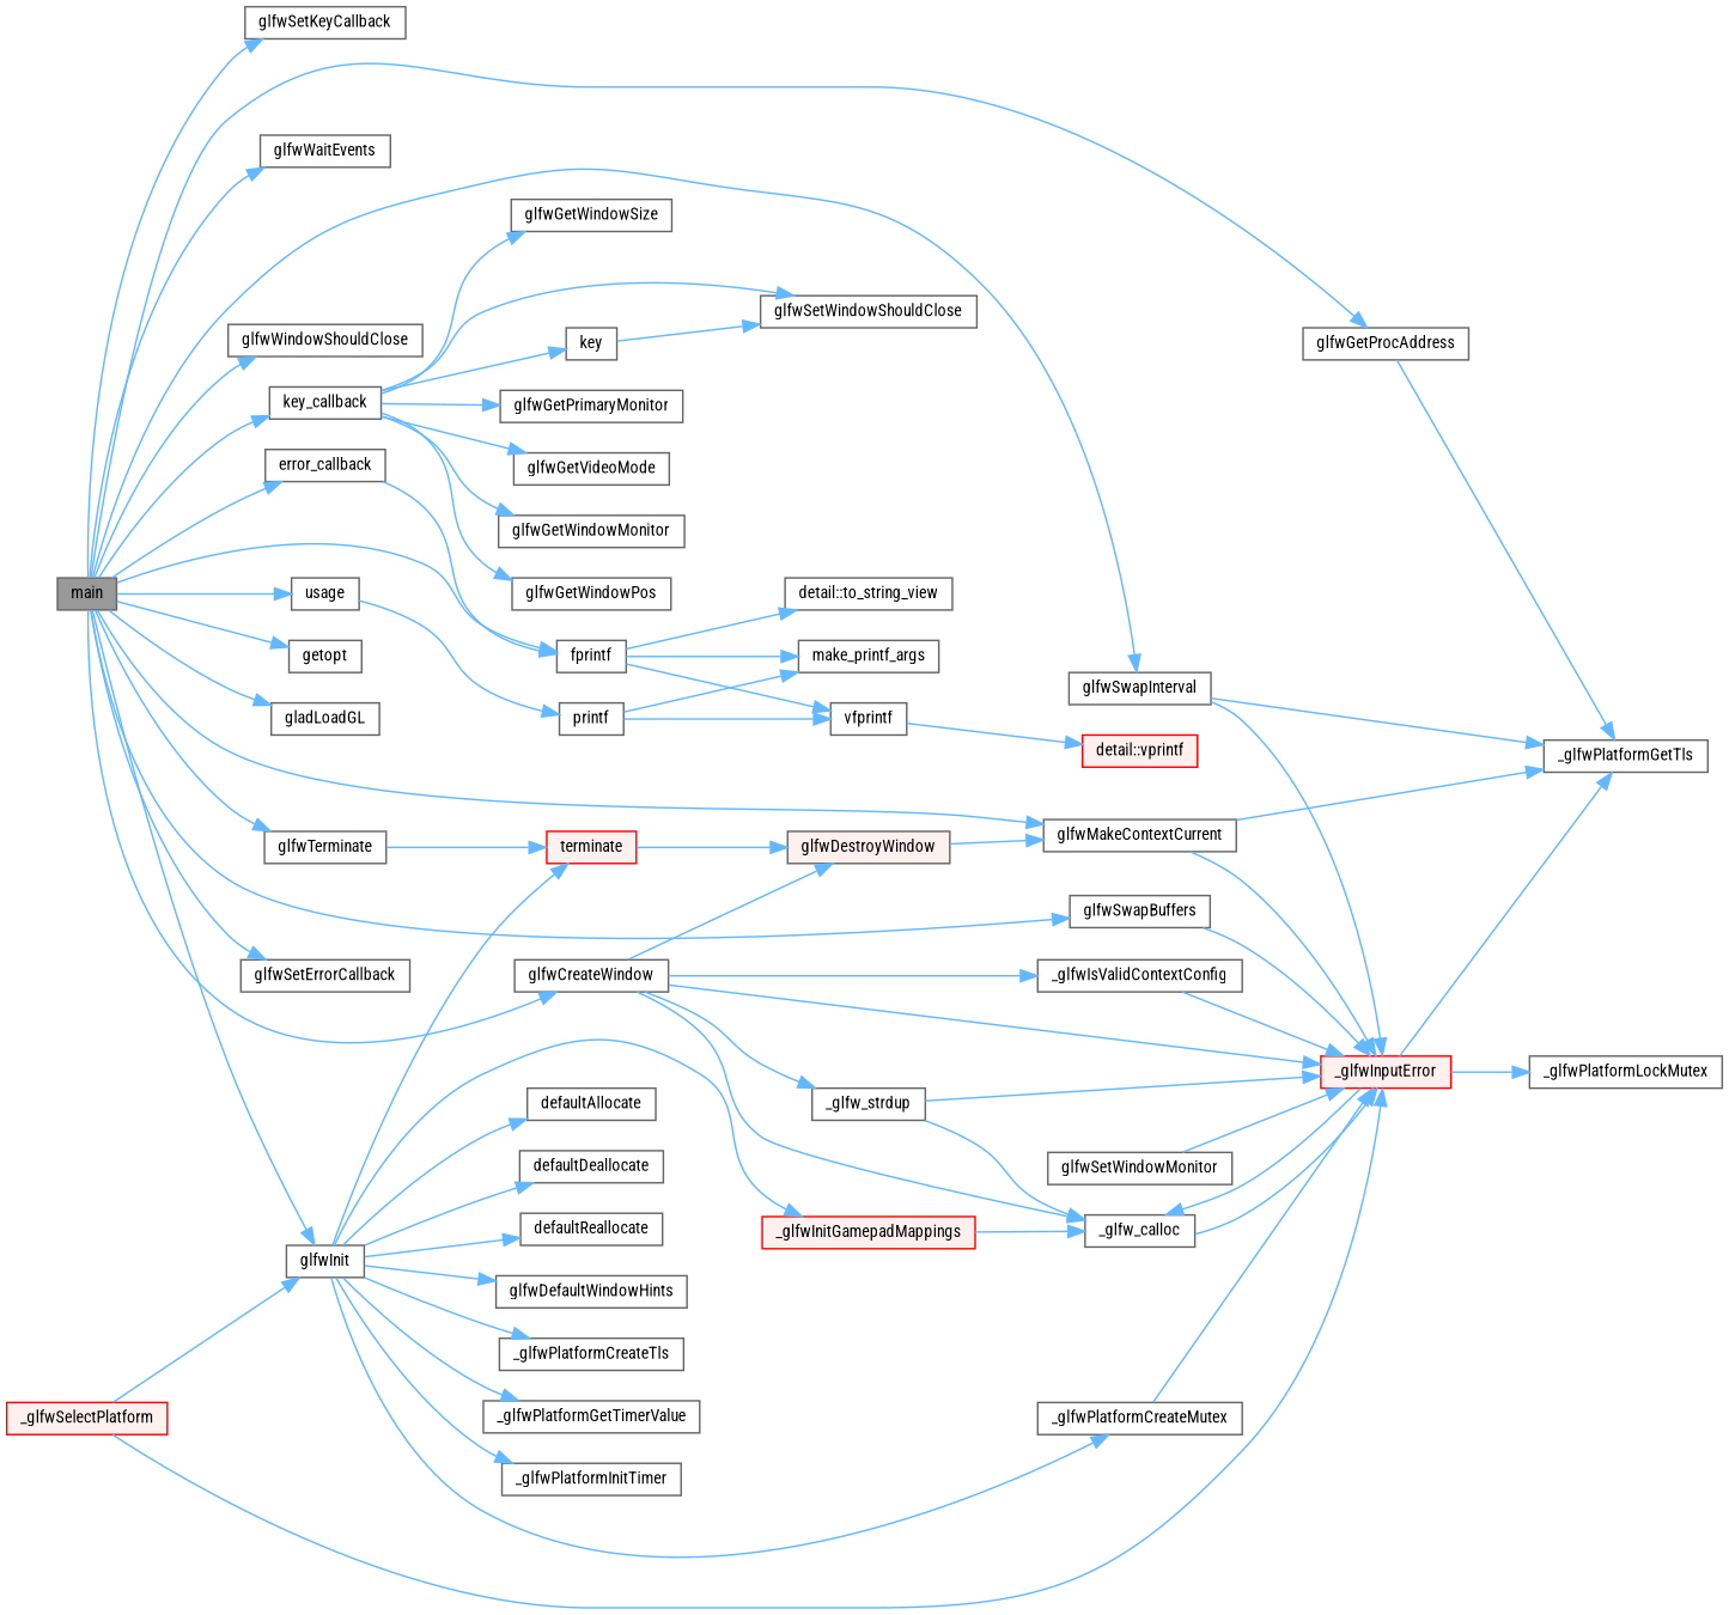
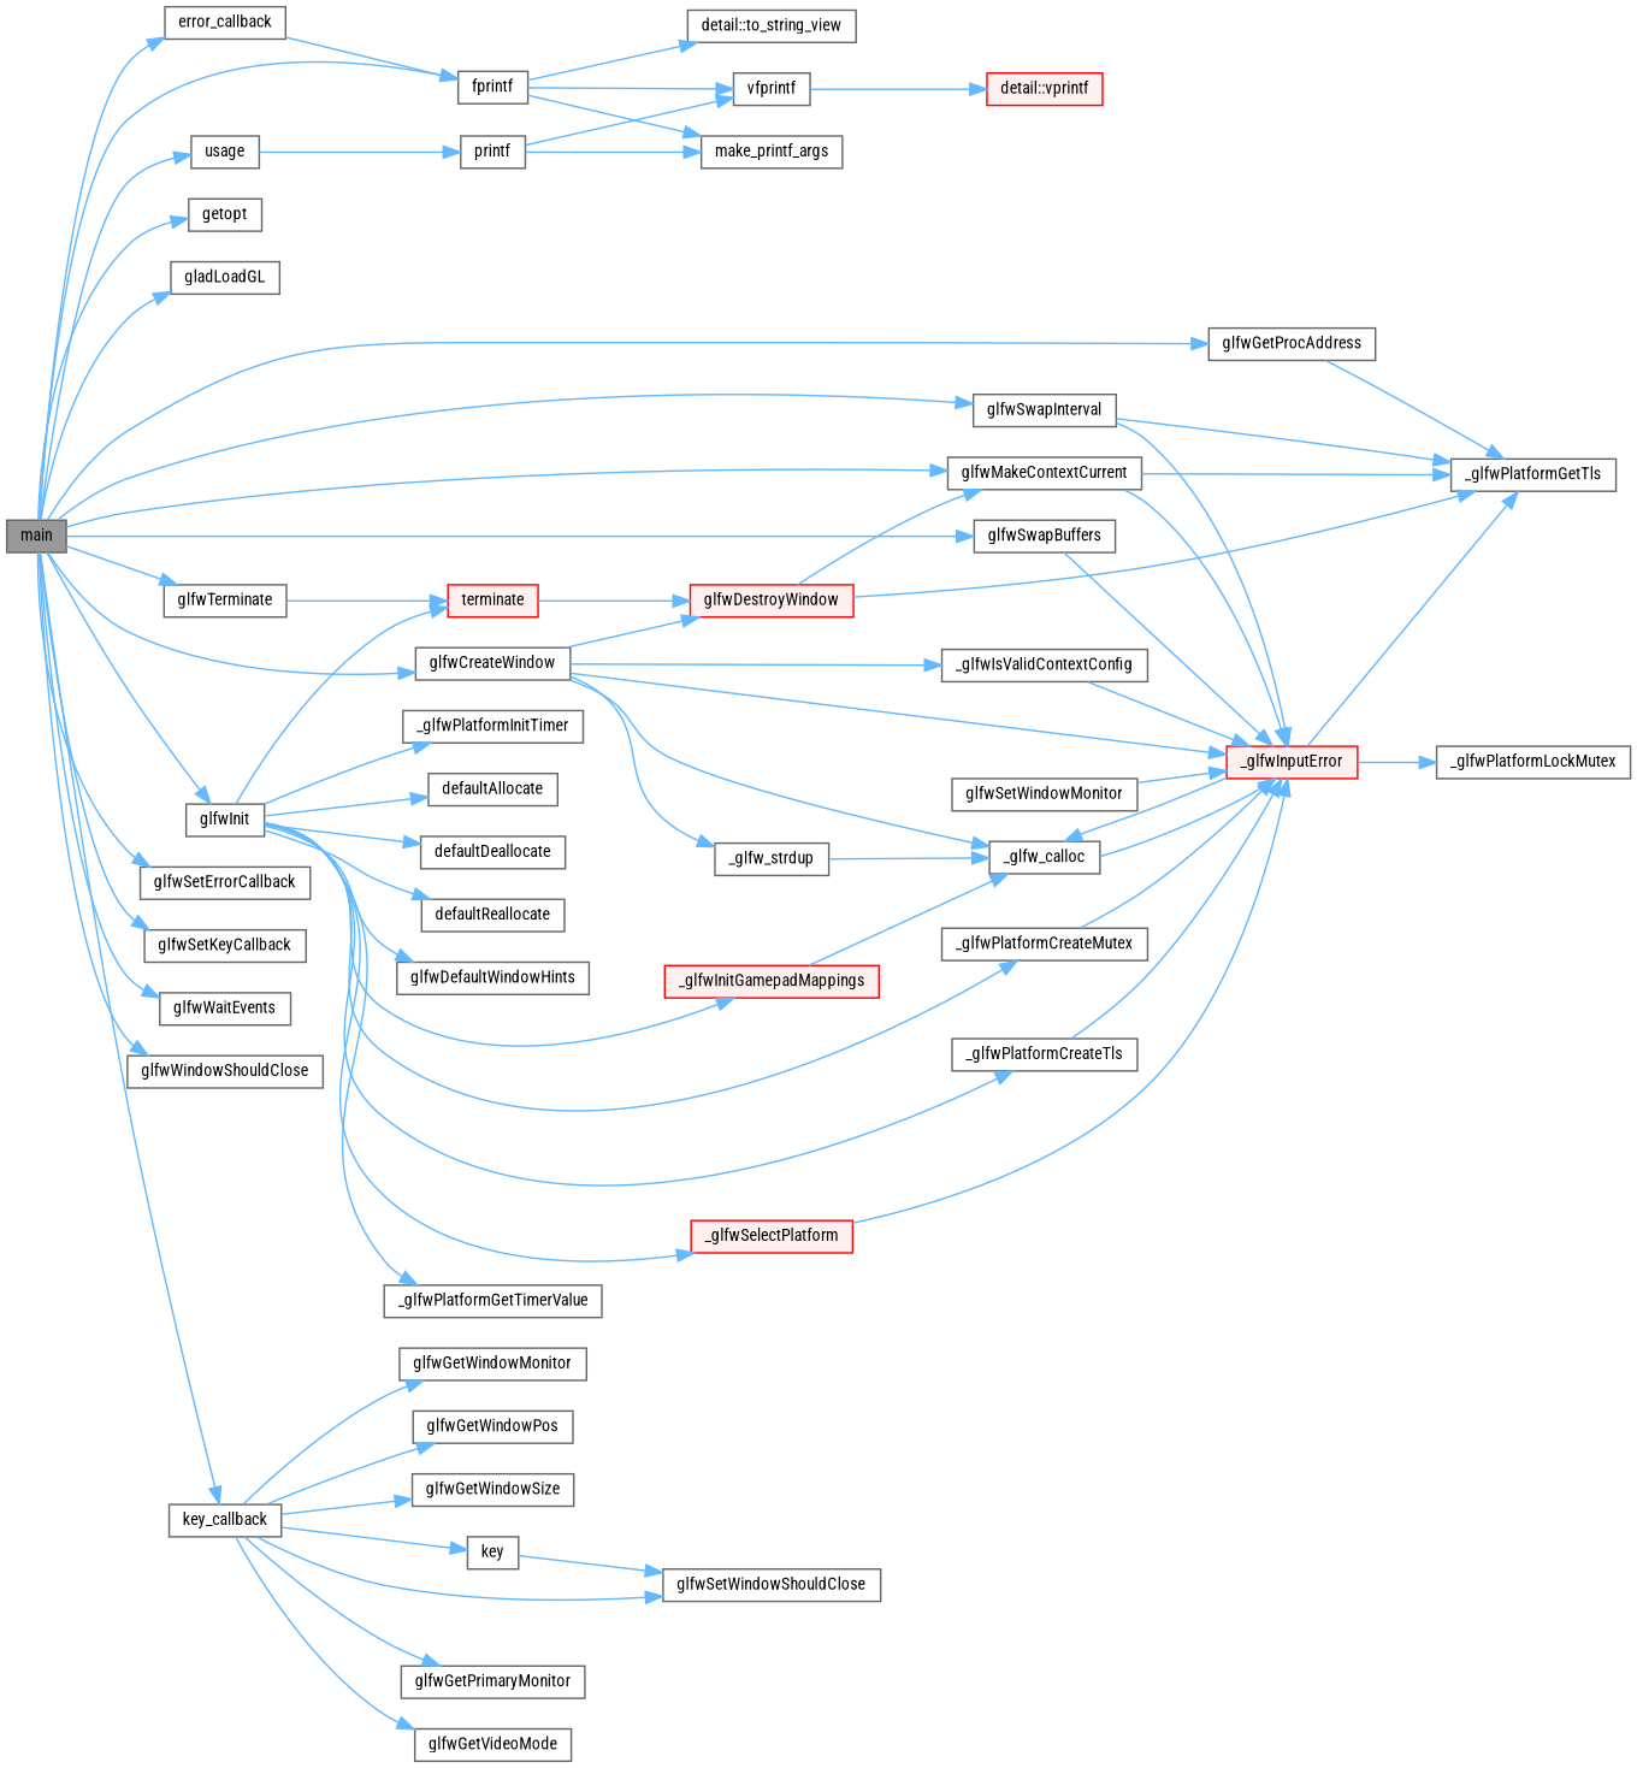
  digraph {
    fontname="Roboto Condensed"
    rankdir=LR
    node [color=grey40 fillcolor=white fontname="Roboto Condensed" fontsize=10 shape=box style=filled]
    edge [color=steelblue1 fontname="Roboto Condensed" fontsize=10 labelfontname=Helvetica labelfontsize=10 style=solid]
    n1 [color=gray40 fillcolor=grey60 fontcolor=black height=0.2 label=main width=0.4]
    n2 [height=0.2 label=error_callback width=0.4]
    n3 [height=0.2 label=fprintf width=0.4]
    n4 [height=0.2 label=getopt width=0.4]
    n5 [height=0.2 label=gladLoadGL width=0.4]
    n6 [height=0.2 label=glfwCreateWindow width=0.4]
    n7 [height=0.2 label=glfwMakeContextCurrent width=0.4]
    n8 [height=0.2 label=glfwGetProcAddress width=0.4]
    n9 [height=0.2 label=glfwInit width=0.4]
    n10 [height=0.2 label=glfwSetErrorCallback width=0.4]
    n11 [height=0.2 label=glfwSetKeyCallback width=0.4]
    n12 [height=0.2 label=glfwSwapBuffers width=0.4]
    n13 [height=0.2 label=glfwSwapInterval width=0.4]
    n14 [height=0.2 label=glfwTerminate width=0.4]
    n15 [height=0.2 label=glfwWaitEvents width=0.4]
    n16 [height=0.2 label=glfwWindowShouldClose width=0.4]
    n17 [height=0.2 label=key_callback width=0.4]
    n18 [height=0.2 label=usage width=0.4]
    n19 [height=0.2 label=make_printf_args width=0.4]
    n20 [height=0.2 label="detail::to_string_view" width=0.4]
    n21 [height=0.2 label=vfprintf width=0.4]
    n22 [height=0.2 label=_glfw_calloc width=0.4]
    n23 [color=red fillcolor="#FFF0F0" height=0.2 label=_glfwInputError width=0.4]
    n24 [height=0.2 label=_glfw_strdup width=0.4]
    n25 [height=0.2 label=_glfwIsValidContextConfig width=0.4]
-   n26 [fillcolor="#FFF0F0" height=0.2 label=glfwDestroyWindow width=0.4]
+   n26 [color=red fillcolor="#FFF0F0" height=0.2 label=glfwDestroyWindow width=0.4]
    n27 [height=0.2 label=_glfwPlatformGetTls width=0.4]
    n28 [color=red fillcolor="#FFF0F0" height=0.2 label=_glfwInitGamepadMappings width=0.4]
    n29 [height=0.2 label=_glfwPlatformCreateMutex width=0.4]
    n30 [height=0.2 label=_glfwPlatformCreateTls width=0.4]
    n31 [height=0.2 label=_glfwPlatformGetTimerValue width=0.4]
    n32 [height=0.2 label=_glfwPlatformInitTimer width=0.4]
    n33 [color=red fillcolor="#FFF0F0" height=0.2 label=_glfwSelectPlatform width=0.4]
    n34 [height=0.2 label=defaultAllocate width=0.4]
    n35 [height=0.2 label=defaultDeallocate width=0.4]
    n36 [height=0.2 label=defaultReallocate width=0.4]
    n37 [height=0.2 label=glfwDefaultWindowHints width=0.4]
    n38 [color=red fillcolor="#FFF0F0" height=0.2 label=terminate width=0.4]
    n39 [height=0.2 label=glfwGetPrimaryMonitor width=0.4]
    n40 [height=0.2 label=glfwGetVideoMode width=0.4]
    n41 [height=0.2 label=glfwGetWindowMonitor width=0.4]
    n42 [height=0.2 label=glfwGetWindowPos width=0.4]
    n43 [height=0.2 label=glfwGetWindowSize width=0.4]
    n44 [height=0.2 label=glfwSetWindowShouldClose width=0.4]
    n45 [height=0.2 label=key width=0.4]
    n46 [height=0.2 label=printf width=0.4]
    n47 [color=red fillcolor="#FFF0F0" height=0.2 label="detail::vprintf" width=0.4]
    n48 [height=0.2 label=_glfwPlatformLockMutex width=0.4]
    n49 [height=0.2 label=glfwSetWindowMonitor width=0.4]
    n1 -> n2
    n1 -> n3
    n1 -> n4
    n1 -> n5
    n1 -> n6
    n1 -> n7
    n1 -> n8
    n1 -> n9
    n1 -> n10
    n1 -> n11
    n1 -> n12
    n1 -> n13
    n1 -> n14
    n1 -> n15
    n1 -> n16
    n1 -> n17
    n1 -> n18
    n2 -> n3
    n3 -> n19
    n3 -> n20
    n3 -> n21
    n6 -> n22
    n6 -> n23
    n6 -> n24
    n6 -> n25
    n6 -> n26
    n7 -> n23
    n7 -> n27
    n8 -> n27
    n9 -> n28
    n9 -> n29
    n9 -> n30
    n9 -> n31
    n9 -> n32
-   n33 -> n9
+   n9 -> n33
    n9 -> n34
    n9 -> n35
    n9 -> n36
    n9 -> n37
    n9 -> n38
    n12 -> n23
    n13 -> n23
    n13 -> n27
    n14 -> n38
    n17 -> n39
    n17 -> n40
    n17 -> n41
    n17 -> n42
    n17 -> n43
    n17 -> n44
    n17 -> n45
    n18 -> n46
    n21 -> n47
    n22 -> n23
    n23 -> n22
    n23 -> n27
    n23 -> n48
    n24 -> n22
    n25 -> n23
    n26 -> n7
+   n26 -> n27
    n28 -> n22
    n29 -> n23
-   n24 -> n23
+   n30 -> n23
    n33 -> n23
    n38 -> n26
    n45 -> n44
    n46 -> n19
    n46 -> n21
    n49 -> n23
  }
